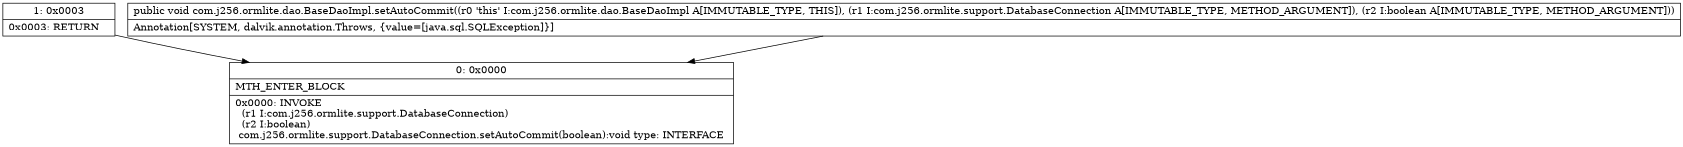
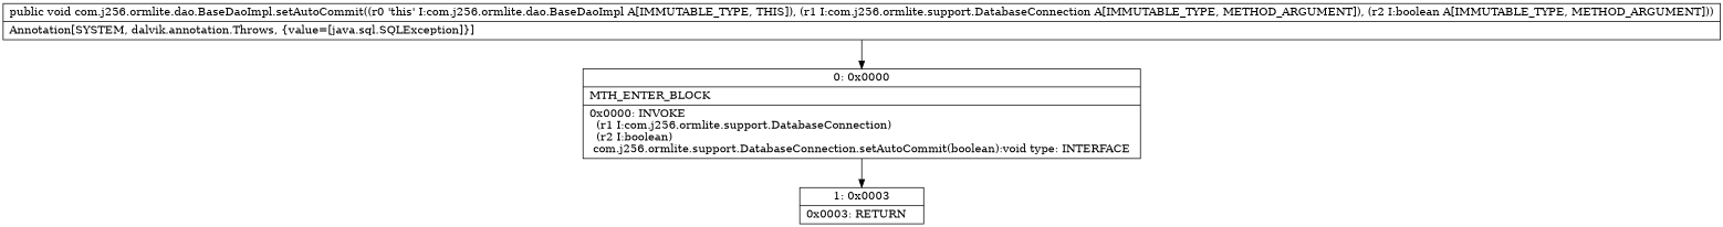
  digraph {
    node [shape=record]
    n1 [label="{0\:\ 0x0000|MTH_ENTER_BLOCK\l|0x0000: INVOKE  \l  (r1 I:com.j256.ormlite.support.DatabaseConnection)\l  (r2 I:boolean)\l com.j256.ormlite.support.DatabaseConnection.setAutoCommit(boolean):void type: INTERFACE \l}"]
    n2 [label="{1\:\ 0x0003|0x0003: RETURN   \l}"]
    n3 [label="{public void com.j256.ormlite.dao.BaseDaoImpl.setAutoCommit((r0 'this' I:com.j256.ormlite.dao.BaseDaoImpl A[IMMUTABLE_TYPE, THIS]), (r1 I:com.j256.ormlite.support.DatabaseConnection A[IMMUTABLE_TYPE, METHOD_ARGUMENT]), (r2 I:boolean A[IMMUTABLE_TYPE, METHOD_ARGUMENT]))  | Annotation[SYSTEM, dalvik.annotation.Throws, \{value=[java.sql.SQLException]\}]\l}"]
-   n2 -> n1
+   n1 -> n2
    n3 -> n1
  }
